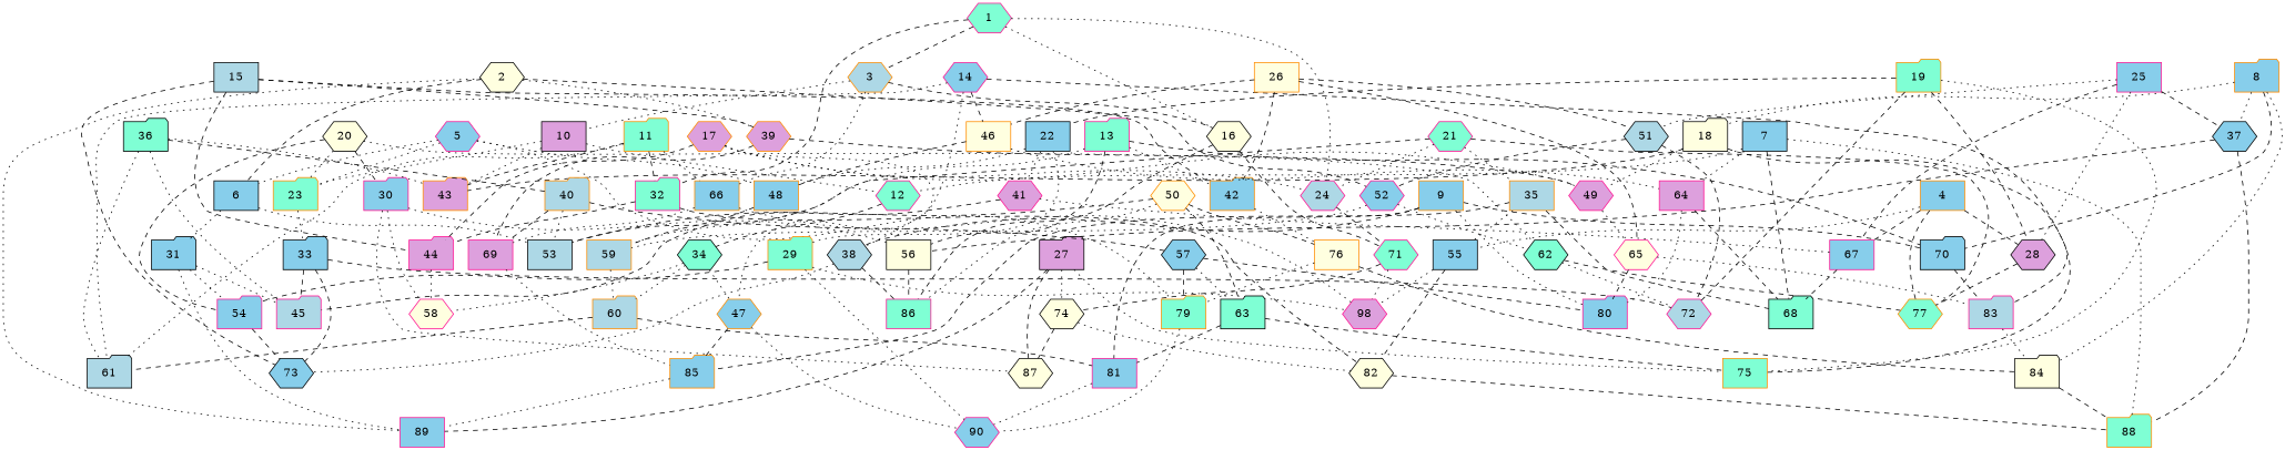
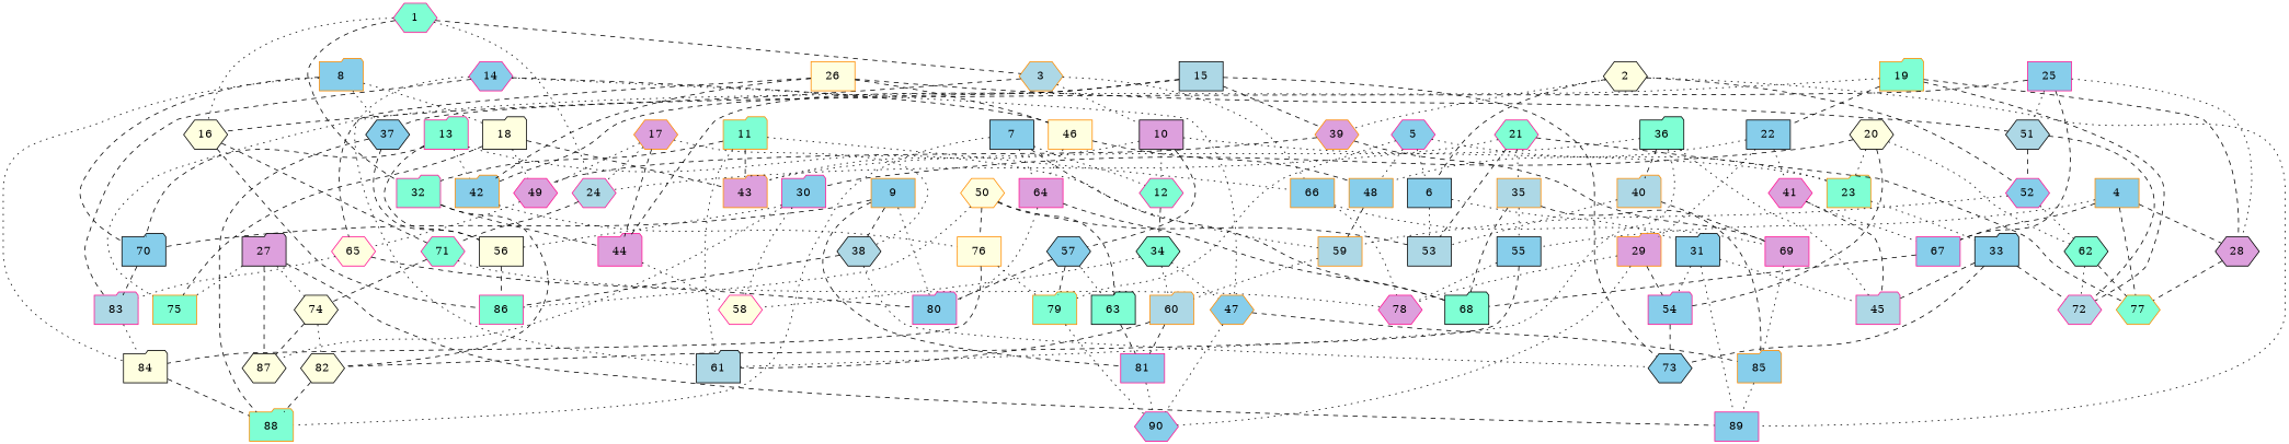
  graph {
    node [color=black fillcolor=skyblue shape=hexagon style=filled]
    edge [style=dashed]
    1 [color=deeppink fillcolor=aquamarine]
    3 [color=darkorange fillcolor=lightblue]
    16 [fillcolor=lightyellow]
    24 [color=deeppink fillcolor=lightblue]
    32 [color=deeppink fillcolor=aquamarine shape=folder]
    10 [fillcolor=plum shape=box]
    66 [color=darkorange shape=box]
    71 [color=deeppink fillcolor=aquamarine]
    86 [color=deeppink fillcolor=aquamarine shape=box]
    44 [color=deeppink fillcolor=plum shape=folder]
    82 [fillcolor=lightyellow]
    2 [fillcolor=lightyellow]
    6 [shape=box]
    39 [color=darkorange fillcolor=plum]
    52 [color=deeppink]
    89 [color=deeppink shape=box]
    31 [shape=folder]
    53 [fillcolor=lightblue shape=box]
    49 [color=deeppink fillcolor=plum]
    69 [color=deeppink fillcolor=plum shape=box]
    59 [color=darkorange fillcolor=lightblue shape=box]
    62 [fillcolor=aquamarine]
    23 [color=darkorange fillcolor=aquamarine shape=folder]
    12 [color=deeppink fillcolor=aquamarine]
    43 [color=darkorange fillcolor=plum shape=folder]
-   78 [color=deeppink fillcolor=plum label=98]
+   78 [color=deeppink fillcolor=plum]
    4 [color=darkorange shape=box]
    28 [fillcolor=plum]
    55 [shape=box]
    67 [color=deeppink shape=box]
    77 [color=darkorange fillcolor=aquamarine]
    68 [fillcolor=aquamarine shape=folder]
    5 [color=deeppink]
    48 [color=darkorange shape=box]
    79 [color=darkorange fillcolor=aquamarine shape=folder]
    33 [shape=folder]
    90 [color=deeppink]
    54 [color=deeppink shape=folder]
    45 [color=deeppink fillcolor=lightblue shape=folder]
    7 [shape=box]
    64 [color=deeppink fillcolor=plum shape=box]
    88 [color=darkorange fillcolor=aquamarine shape=folder]
    34 [fillcolor=aquamarine]
    80 [color=deeppink shape=folder]
    8 [color=darkorange shape=folder]
    18 [fillcolor=lightyellow shape=folder]
    37
    70 [shape=folder]
    84 [fillcolor=lightyellow shape=folder]
    75 [color=darkorange fillcolor=aquamarine shape=box]
    56 [fillcolor=lightyellow shape=box]
    83 [color=deeppink fillcolor=lightblue shape=folder]
    9 [color=darkorange shape=box]
    38 [fillcolor=lightblue]
    81 [color=deeppink shape=box]
    73
    11 [color=darkorange fillcolor=aquamarine shape=folder]
    61 [fillcolor=lightblue shape=folder]
    58 [color=deeppink fillcolor=lightyellow]
    47 [color=darkorange]
    60 [color=darkorange fillcolor=lightblue shape=folder]
    13 [color=deeppink fillcolor=aquamarine shape=folder]
    42 [color=darkorange shape=folder]
    76 [color=darkorange fillcolor=lightyellow shape=box]
    14 [color=deeppink]
    46 [color=darkorange fillcolor=lightyellow shape=box]
    85 [color=darkorange shape=folder]
    15 [fillcolor=lightblue shape=box]
    74 [fillcolor=lightyellow]
    17 [color=darkorange fillcolor=plum]
    65 [color=deeppink fillcolor=lightyellow]
    19 [color=darkorange fillcolor=aquamarine shape=folder]
    22 [shape=box]
    72 [color=deeppink fillcolor=lightblue]
-   29 [color=darkorange fillcolor=aquamarine shape=folder]
+   29 [color=darkorange fillcolor=plum shape=folder]
    41 [color=deeppink fillcolor=plum]
    20 [fillcolor=lightyellow]
    30 [color=deeppink shape=folder]
    87 [fillcolor=lightyellow]
    21 [color=deeppink fillcolor=aquamarine]
    35 [color=darkorange fillcolor=lightblue shape=box]
    25 [color=deeppink shape=box]
    51 [fillcolor=lightblue]
    26 [color=darkorange fillcolor=lightyellow shape=box]
    27 [fillcolor=plum shape=folder]
    36 [fillcolor=aquamarine shape=folder]
    40 [color=darkorange fillcolor=lightblue shape=folder]
    57
    63 [fillcolor=aquamarine shape=folder]
    50 [color=darkorange fillcolor=lightyellow]
    1 -- 3
    1 -- 16 [style=dotted]
    1 -- 24 [style=dotted]
    1 -- 32
    3 -- 16
    3 -- 10 [style=dotted]
    3 -- 66 [style=dotted]
    16 -- 71
    16 -- 86
    24 -- 71
    32 -- 44
    32 -- 82
    10 -- 23 [style=dotted]
    10 -- 12 [style=dotted]
    10 -- 43 [style=dotted]
    66 -- 69 [style=dotted]
    66 -- 78 [style=dotted]
    71 -- 78 [style=dotted]
    71 -- 74
    44 -- 58 [style=dotted]
    82 -- 88
    2 -- 6
    2 -- 39 [style=dotted]
    2 -- 52
    2 -- 89 [style=dotted]
    6 -- 31 [style=dotted]
    6 -- 53 [style=dotted]
    39 -- 49
    39 -- 69
    52 -- 59 [style=dotted]
    52 -- 62 [style=dotted]
    31 -- 89 [style=dotted]
    31 -- 54 [style=dotted]
    31 -- 45 [style=dotted]
    49 -- 65 [style=dotted]
    69 -- 85 [style=dotted]
    59 -- 60 [style=dotted]
    62 -- 77
    62 -- 72 [style=dotted]
    23 -- 33 [style=dotted]
    12 -- 34
    4 -- 28
    4 -- 55 [style=dotted]
    4 -- 67
    4 -- 77
    28 -- 77
    55 -- 82
    55 -- 78 [style=dotted]
    67 -- 68
    5 -- 6 [style=dotted]
    5 -- 23 [style=dotted]
    5 -- 48 [style=dotted]
    5 -- 79 [style=dotted]
    48 -- 59
    79 -- 90 [style=dotted]
    33 -- 45
    33 -- 73
    33 -- 72
    54 -- 73
    7 -- 12 [style=dotted]
    7 -- 68
    7 -- 64 [style=dotted]
    7 -- 88 [style=dotted]
    64 -- 68
    64 -- 80 [style=dotted]
    34 -- 58 [style=dotted]
    34 -- 47 [style=dotted]
    34 -- 60 [style=dotted]
    8 -- 18 [style=dotted]
    8 -- 37 [style=dotted]
    8 -- 70
    8 -- 84 [style=dotted]
    18 -- 49 [style=dotted]
    18 -- 43
    18 -- 75
    37 -- 88
    37 -- 56
    70 -- 83
    84 -- 88
    56 -- 86
    83 -- 84 [style=dotted]
    9 -- 80 [style=dotted]
    9 -- 70
    9 -- 38
    9 -- 81
    38 -- 86
    38 -- 73 [style=dotted]
    81 -- 90 [style=dotted]
    11 -- 32
    11 -- 66 [style=dotted]
    11 -- 43
    11 -- 61 [style=dotted]
    47 -- 90 [style=dotted]
    47 -- 85
    60 -- 81
    60 -- 61
    13 -- 59 [style=dotted]
    13 -- 70
    13 -- 56
    13 -- 42 [style=dotted]
    42 -- 76 [style=dotted]
    76 -- 79 [style=dotted]
    76 -- 84
    14 -- 83
    14 -- 61 [style=dotted]
    14 -- 47 [style=dotted]
    14 -- 46
    46 -- 48
    46 -- 64 [style=dotted]
    85 -- 89 [style=dotted]
    15 -- 44
    15 -- 39
    15 -- 73
    15 -- 42
    74 -- 82 [style=dotted]
    74 -- 87
    17 -- 24 [style=dotted]
    17 -- 44
    17 -- 49 [style=dotted]
    17 -- 38 [style=dotted]
    65 -- 80
    65 -- 83 [style=dotted]
    19 -- 28
    19 -- 75 [style=dotted]
    19 -- 22
    19 -- 72
    22 -- 48 [style=dotted]
    22 -- 29 [style=dotted]
    22 -- 41 [style=dotted]
    29 -- 78 [style=dotted]
    29 -- 90 [style=dotted]
    29 -- 54
    41 -- 67 [style=dotted]
    41 -- 45
    20 -- 62 [style=dotted]
    20 -- 23 [style=dotted]
    20 -- 54
    20 -- 30
    30 -- 56 [style=dotted]
    30 -- 58 [style=dotted]
    30 -- 87 [style=dotted]
    21 -- 24 [style=dotted]
    21 -- 53
    21 -- 77
    21 -- 35 [style=dotted]
    35 -- 55 [style=dotted]
    35 -- 68
    35 -- 85
    25 -- 28 [style=dotted]
    25 -- 67
    25 -- 37
    25 -- 51 [style=dotted]
    51 -- 52
    51 -- 72
    26 -- 42
    26 -- 46
    26 -- 65
    26 -- 51
    27 -- 89
    27 -- 75 [style=dotted]
    27 -- 74 [style=dotted]
    27 -- 87
    36 -- 43 [style=dotted]
    36 -- 45 [style=dotted]
    36 -- 61 [style=dotted]
    36 -- 40
    40 -- 53 [style=dotted]
    40 -- 69
-   40 -- 57
+   10 -- 57
    57 -- 79
    57 -- 80
    57 -- 63 [style=dotted]
-   63 -- 75
    63 -- 81
    50 -- 86 [style=dotted]
    50 -- 53
    50 -- 76
    50 -- 63
  }
